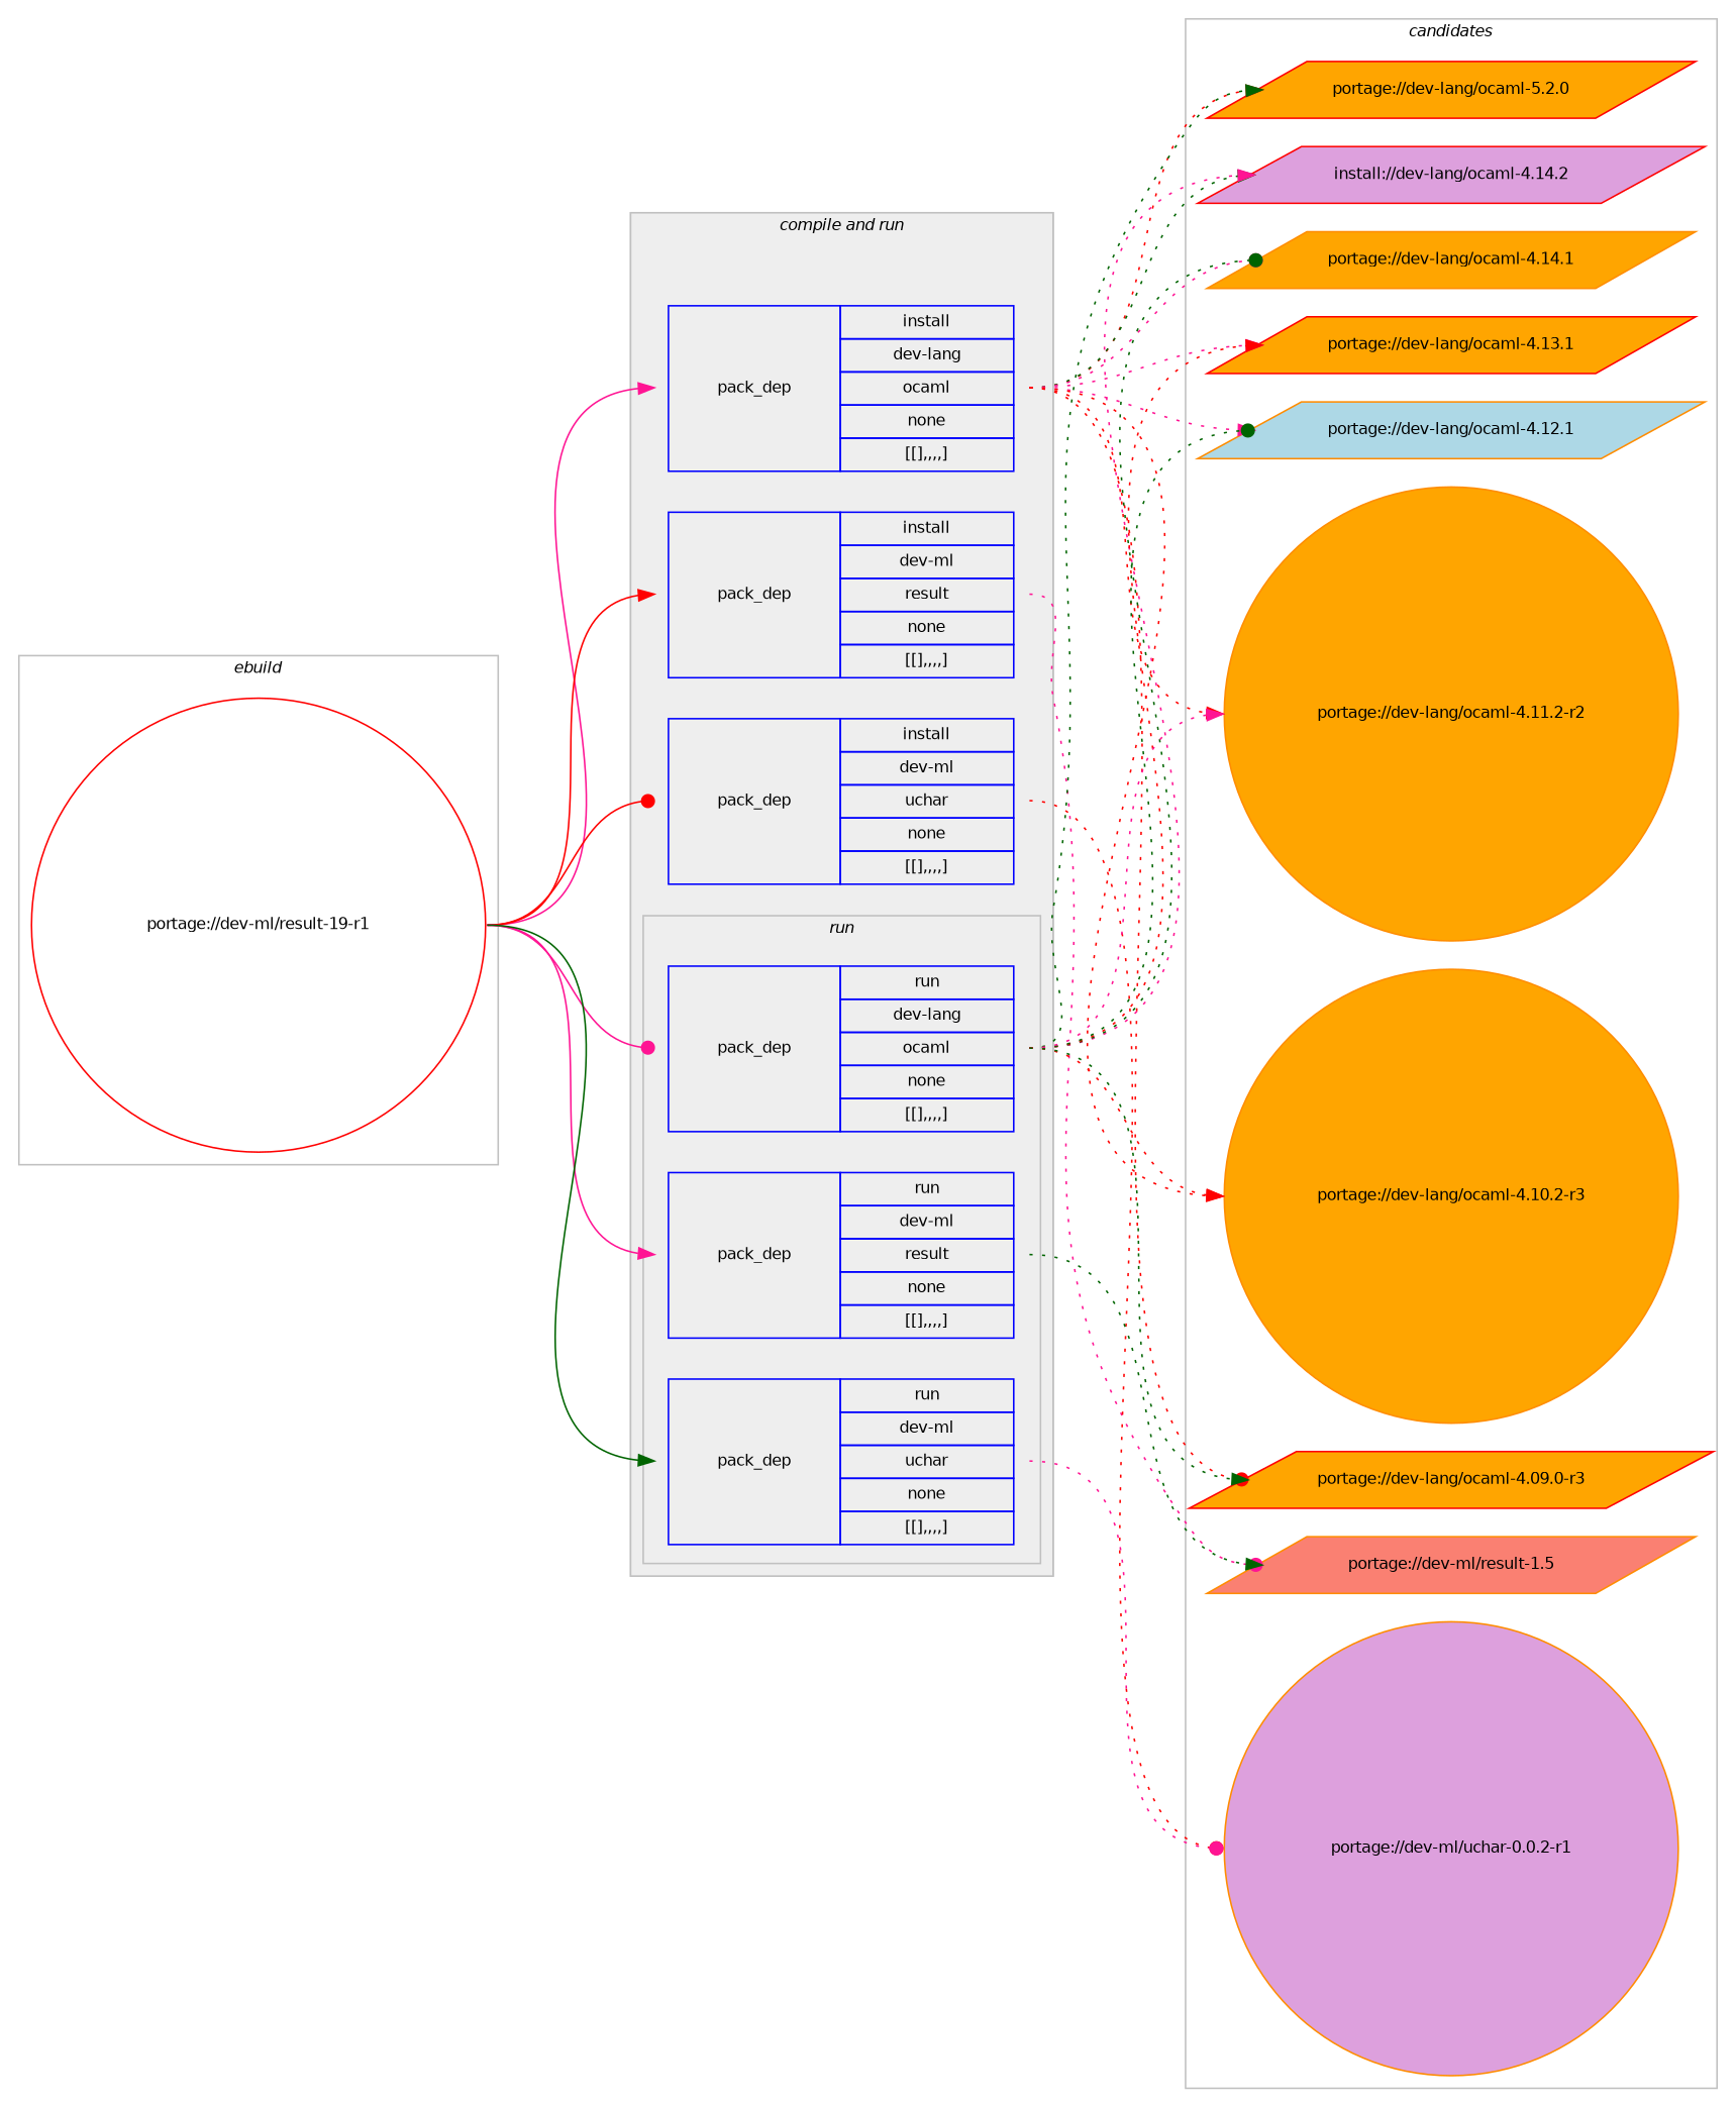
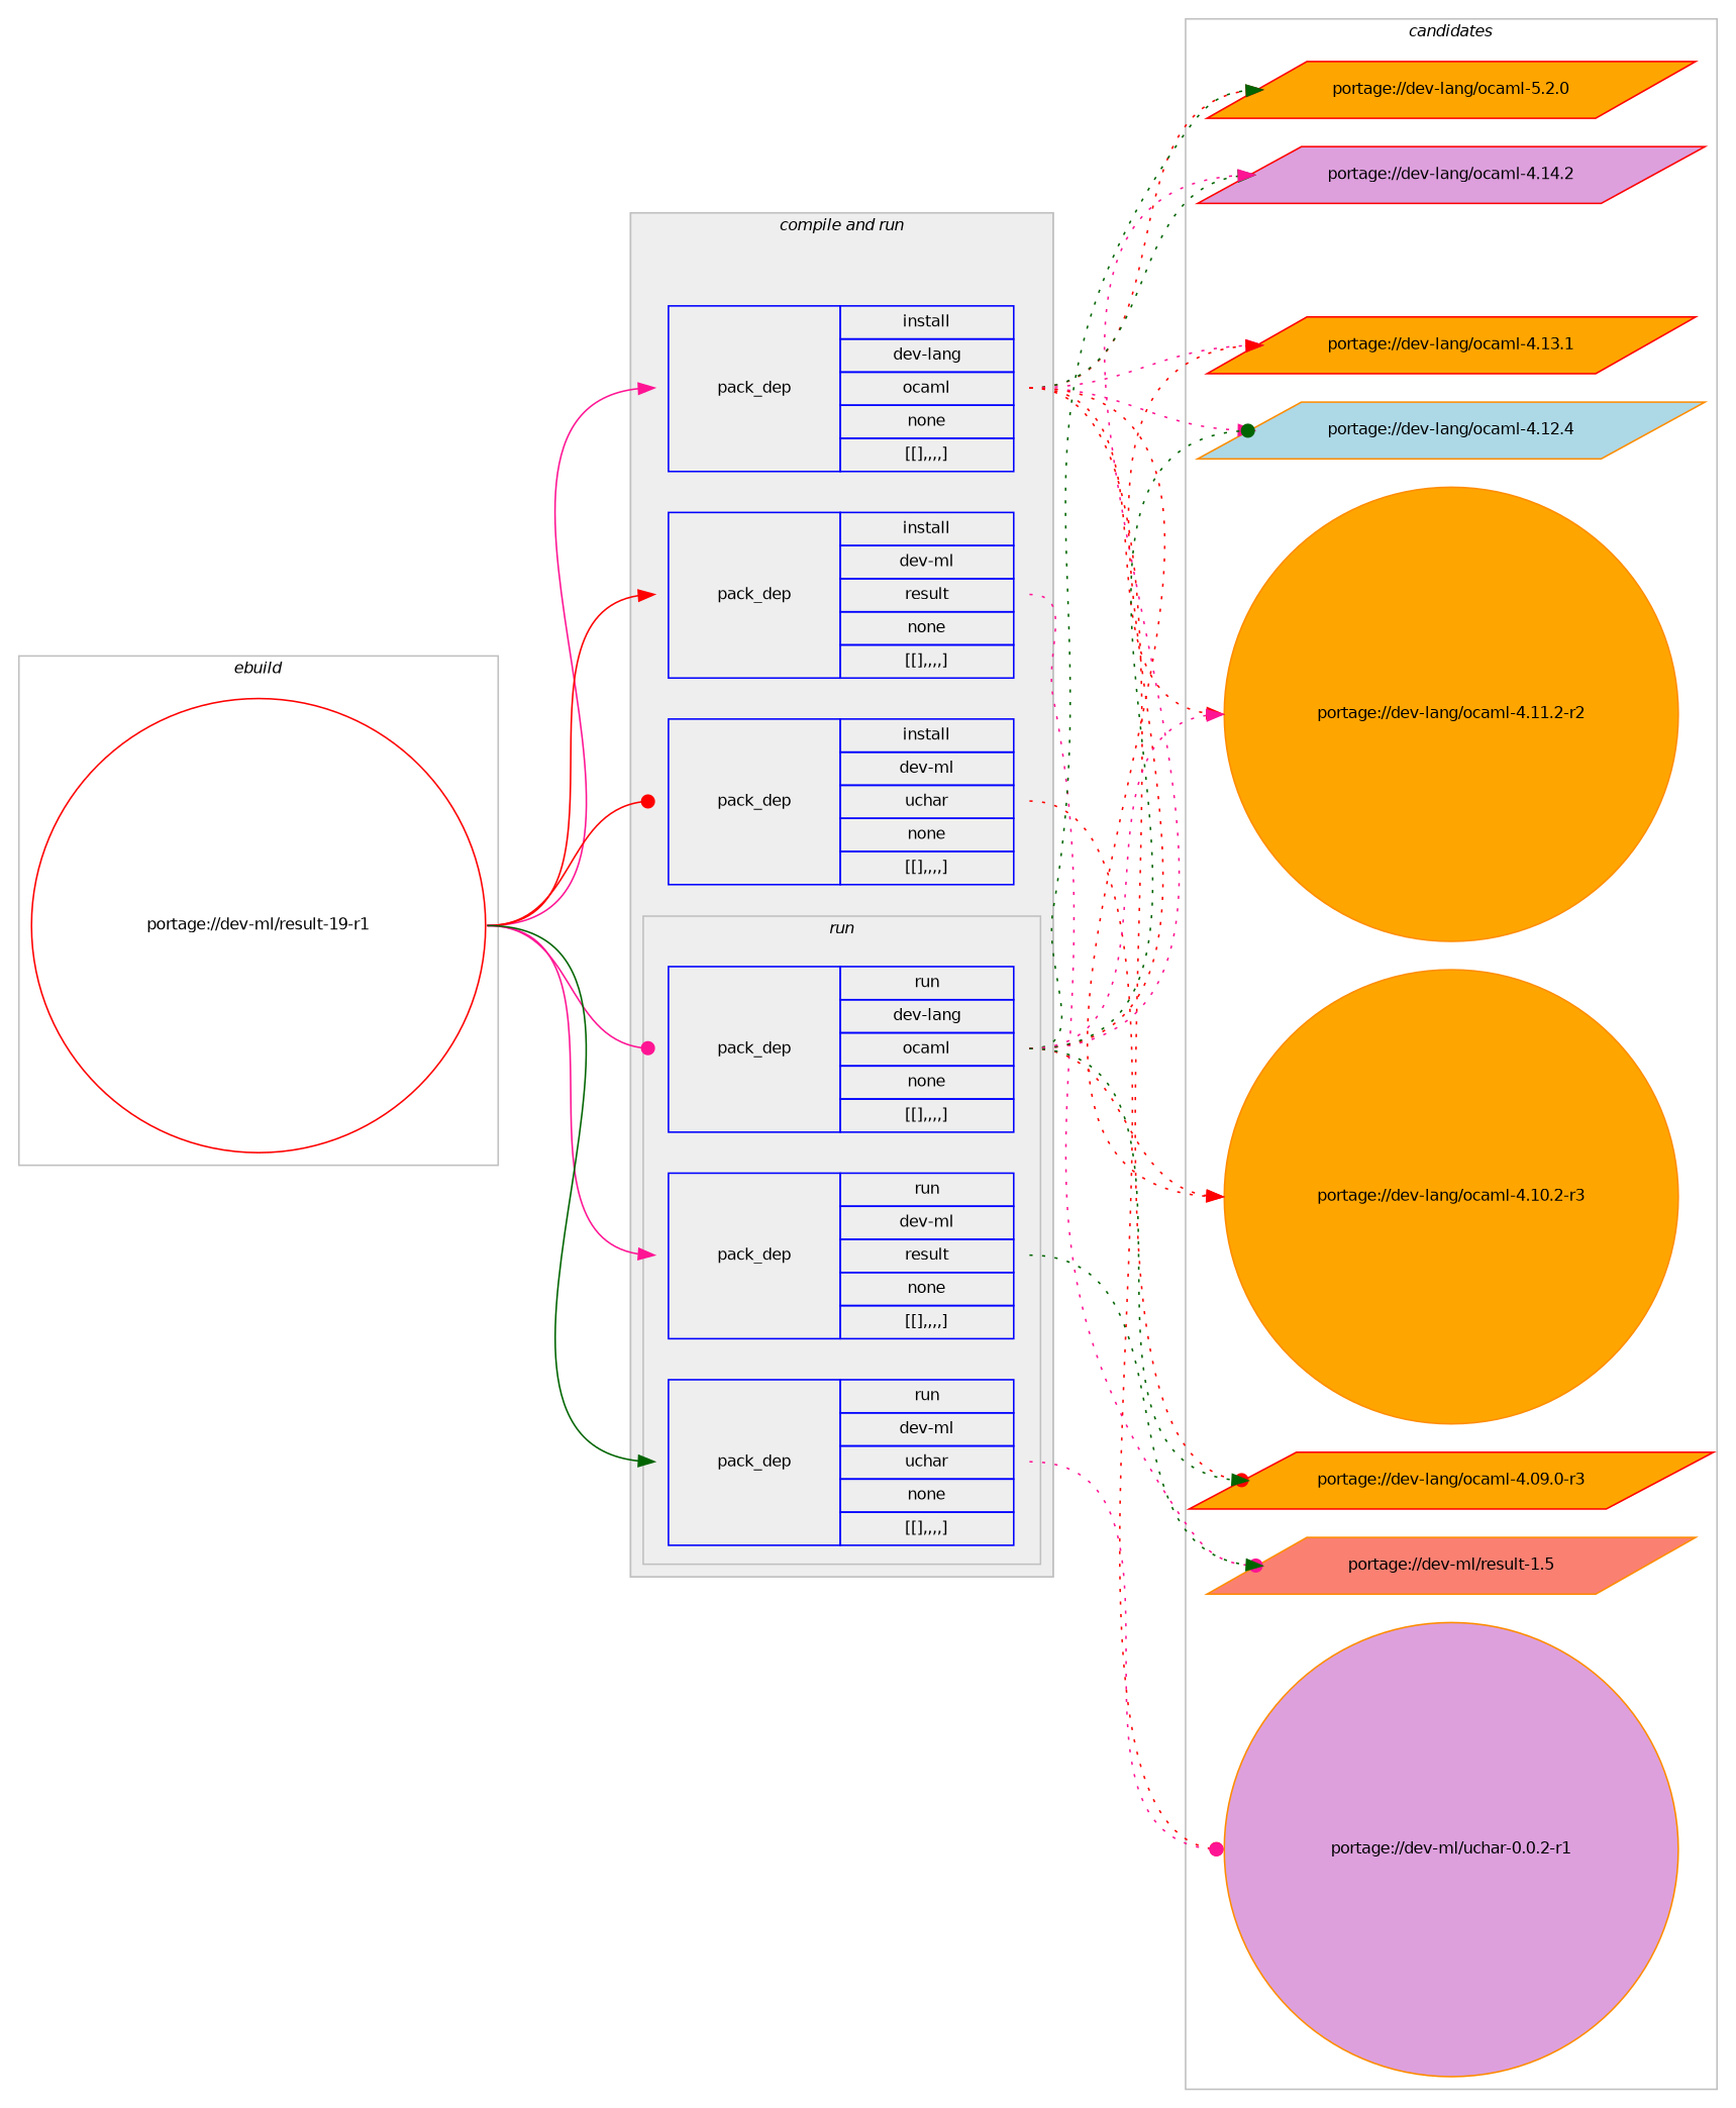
  digraph {
    compound=true
    concentrate=true
    fontname=Helvetica
    fontsize=10
    newrank=true
    rankdir=LR
    ranksep=1.5
    node [color=blue fontname=Helvetica fontsize=10 shape=parallelogram style=filled]
    edge [arrowhead=normal color=deeppink headport=w style=dotted tailport=e weight=100]
    n1 [color=red fillcolor=white label="portage://dev-ml/result-19-r1" shape=circle width=4]
    n2 [label=<<TABLE BORDER="0" CELLBORDER="1" CELLSPACING="0" CELLPADDING="4" WIDTH="220"><TR><TD ROWSPAN="6" CELLPADDING="30">pack_dep</TD></TR><TR><TD WIDTH="110">install</TD></TR><TR><TD>dev-lang</TD></TR><TR><TD>ocaml</TD></TR><TR><TD>none</TD></TR><TR><TD>[[],,,,]</TD></TR></TABLE>> shape=none style=""]
    n3 [label=<<TABLE BORDER="0" CELLBORDER="1" CELLSPACING="0" CELLPADDING="4" WIDTH="220"><TR><TD ROWSPAN="6" CELLPADDING="30">pack_dep</TD></TR><TR><TD WIDTH="110">install</TD></TR><TR><TD>dev-ml</TD></TR><TR><TD>result</TD></TR><TR><TD>none</TD></TR><TR><TD>[[],,,,]</TD></TR></TABLE>> shape=none style=""]
    n4 [label=<<TABLE BORDER="0" CELLBORDER="1" CELLSPACING="0" CELLPADDING="4" WIDTH="220"><TR><TD ROWSPAN="6" CELLPADDING="30">pack_dep</TD></TR><TR><TD WIDTH="110">install</TD></TR><TR><TD>dev-ml</TD></TR><TR><TD>uchar</TD></TR><TR><TD>none</TD></TR><TR><TD>[[],,,,]</TD></TR></TABLE>> shape=none style=""]
    n5 [label=<<TABLE BORDER="0" CELLBORDER="1" CELLSPACING="0" CELLPADDING="4" WIDTH="220"><TR><TD ROWSPAN="6" CELLPADDING="30">pack_dep</TD></TR><TR><TD WIDTH="110">run</TD></TR><TR><TD>dev-lang</TD></TR><TR><TD>ocaml</TD></TR><TR><TD>none</TD></TR><TR><TD>[[],,,,]</TD></TR></TABLE>> shape=none style=""]
    n6 [label=<<TABLE BORDER="0" CELLBORDER="1" CELLSPACING="0" CELLPADDING="4" WIDTH="220"><TR><TD ROWSPAN="6" CELLPADDING="30">pack_dep</TD></TR><TR><TD WIDTH="110">run</TD></TR><TR><TD>dev-ml</TD></TR><TR><TD>result</TD></TR><TR><TD>none</TD></TR><TR><TD>[[],,,,]</TD></TR></TABLE>> shape=none style=""]
    n7 [label=<<TABLE BORDER="0" CELLBORDER="1" CELLSPACING="0" CELLPADDING="4" WIDTH="220"><TR><TD ROWSPAN="6" CELLPADDING="30">pack_dep</TD></TR><TR><TD WIDTH="110">run</TD></TR><TR><TD>dev-ml</TD></TR><TR><TD>uchar</TD></TR><TR><TD>none</TD></TR><TR><TD>[[],,,,]</TD></TR></TABLE>> shape=none style=""]
    n8 [color=red fillcolor=orange label="portage://dev-lang/ocaml-5.2.0" width=4]
-   n9 [color=red fillcolor=plum label="install://dev-lang/ocaml-4.14.2" width=4]
-   n10 [color=darkorange fillcolor=orange label="portage://dev-lang/ocaml-4.14.1" width=4]
+   n9 [color=red fillcolor=plum label="portage://dev-lang/ocaml-4.14.2" width=4]
    n11 [color=red fillcolor=orange label="portage://dev-lang/ocaml-4.13.1" width=4]
-   n12 [color=darkorange fillcolor=lightblue label="portage://dev-lang/ocaml-4.12.1" width=4]
+   n12 [color=darkorange fillcolor=lightblue label="portage://dev-lang/ocaml-4.12.4" width=4]
    n13 [color=darkorange fillcolor=orange label="portage://dev-lang/ocaml-4.11.2-r2" shape=circle width=4]
    n14 [color=darkorange fillcolor=orange label="portage://dev-lang/ocaml-4.10.2-r3" shape=circle width=4]
    n15 [color=red fillcolor=orange label="portage://dev-lang/ocaml-4.09.0-r3" width=4]
    n16 [color=darkorange fillcolor=salmon label="portage://dev-ml/result-1.5" width=4]
    n17 [color=darkorange fillcolor=plum label="portage://dev-ml/uchar-0.0.2-r1" shape=circle width=4]
    subgraph cluster_1 {
      color=gray
      label=<<i>dependencies</i>>
      subgraph cluster_2 {
        color=gray
        fillcolor="#eeeeee"
        label=<<i>compile</i>>
        style=filled
        subgraph sub_3 {
          color=gray
          fillcolor="#eeeeee"
          label=<<i>compile</i>>
          style=filled
          n2
        }
        subgraph sub_4 {
          color=gray
          fillcolor="#eeeeee"
          label=<<i>compile</i>>
          style=filled
          n3
        }
        subgraph sub_5 {
          color=gray
          fillcolor="#eeeeee"
          label=<<i>compile</i>>
          style=filled
          n4
        }
      }
      subgraph cluster_6 {
        color=gray
        fillcolor="#eeeeee"
        label=<<i>compile and run</i>>
        style=filled
      }
      subgraph cluster_7 {
        color=gray
        fillcolor="#eeeeee"
        label=<<i>run</i>>
        style=filled
        subgraph sub_8 {
          color=gray
          fillcolor="#eeeeee"
          label=<<i>run</i>>
          style=filled
          n5
        }
        subgraph sub_9 {
          color=gray
          fillcolor="#eeeeee"
          label=<<i>run</i>>
          style=filled
          n6
        }
        subgraph sub_10 {
          color=gray
          fillcolor="#eeeeee"
          label=<<i>run</i>>
          style=filled
          n7
        }
      }
    }
    subgraph cluster_11 {
      color=gray
      label=<<i>ebuild</i>>
      n1
    }
    subgraph cluster_12 {
      color=gray
      label=<<i>candidates</i>>
      rank=same
      subgraph sub_13 {
        color=black
        label=<<i>candidates</i>>
        nodesep=1
        rank=same
        n8
        n9
-       n10
        n11
        n12
        n13
        n14
        n15
      }
      subgraph sub_14 {
        color=black
        label=<<i>candidates</i>>
        nodesep=1
        rank=same
        n16
      }
      subgraph sub_15 {
        color=black
        label=<<i>candidates</i>>
        nodesep=1
        rank=same
        n17
      }
      subgraph sub_16 {
        color=black
        label=<<i>candidates</i>>
        nodesep=1
        rank=same
        n8
        n9
-       n10
        n11
        n12
        n13
        n14
        n15
      }
      subgraph sub_17 {
        color=black
        label=<<i>candidates</i>>
        nodesep=1
        rank=same
        n16
      }
      subgraph sub_18 {
        color=black
        label=<<i>candidates</i>>
        nodesep=1
        rank=same
        n17
      }
    }
    n1 -> n2 [style=solid weight=20]
    n1 -> n3 [color=red style=solid weight=20]
    n1 -> n4 [arrowhead=dot color=red style=solid weight=20]
    n1 -> n5 [arrowhead=dot style=solid weight=20]
    n1 -> n6 [style=solid weight=20]
    n1 -> n7 [color=darkgreen style=solid weight=20]
    n2 -> n8 [color=red]
    n2 -> n9 [color=darkgreen]
-   n2 -> n10 [arrowhead=dot]
    n2 -> n11
    n2 -> n12
    n2 -> n13 [color=red]
    n2 -> n14 [color=red]
    n2 -> n15 [arrowhead=dot color=red]
    n3 -> n16 [arrowhead=dot]
    n4 -> n17 [arrowhead=dot color=red]
    n5 -> n8 [color=darkgreen]
    n5 -> n9
-   n5 -> n10 [arrowhead=dot color=darkgreen]
    n5 -> n11 [color=red]
    n5 -> n12 [arrowhead=dot color=darkgreen]
    n5 -> n13
    n5 -> n14 [color=red]
    n5 -> n15 [color=darkgreen]
    n6 -> n16 [color=darkgreen]
    n7 -> n17 [arrowhead=dot]
  }
